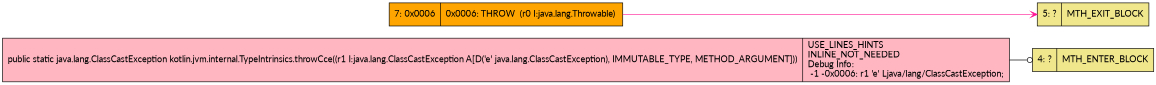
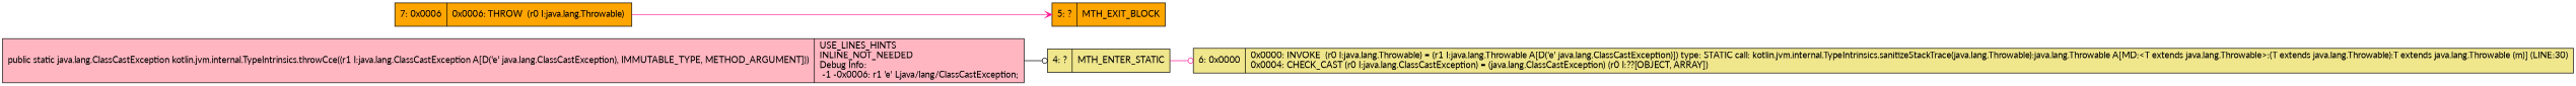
  digraph {
    fontname=Lato
    rankdir=LR
    node [fillcolor=khaki fontname=Lato shape=record style=filled]
    edge [arrowhead=odot color=deeppink fontname=Lato]
-   n1 [label="{4\:\ ?|MTH_ENTER_BLOCK\l}"]
+   n1 [label="{4\:\ ?|MTH_ENTER_STATIC\l}"]
+   n2 [label="{6\:\ 0x0000|0x0000: INVOKE  (r0 I:java.lang.Throwable) = (r1 I:java.lang.Throwable A[D('e' java.lang.ClassCastException)]) type: STATIC call: kotlin.jvm.internal.TypeIntrinsics.sanitizeStackTrace(java.lang.Throwable):java.lang.Throwable A[MD:\<T extends java.lang.Throwable\>:(T extends java.lang.Throwable):T extends java.lang.Throwable (m)] (LINE:30)\l0x0004: CHECK_CAST (r0 I:java.lang.ClassCastException) = (java.lang.ClassCastException) (r0 I:??[OBJECT, ARRAY]) \l}"]
    n3 [fillcolor=orange label="{7\:\ 0x0006|0x0006: THROW  (r0 I:java.lang.Throwable) \l}"]
-   n4 [label="{5\:\ ?|MTH_EXIT_BLOCK\l}"]
+   n4 [fillcolor=orange label="{5\:\ ?|MTH_EXIT_BLOCK\l}"]
    n5 [fillcolor=lightpink label="{public static java.lang.ClassCastException kotlin.jvm.internal.TypeIntrinsics.throwCce((r1 I:java.lang.ClassCastException A[D('e' java.lang.ClassCastException), IMMUTABLE_TYPE, METHOD_ARGUMENT]))  | USE_LINES_HINTS\lINLINE_NOT_NEEDED\lDebug Info:\l  \-1 \-0x0006: r1 'e' Ljava\/lang\/ClassCastException;\l}"]
+   n1 -> n2
    n3 -> n4 [arrowhead=vee]
    n5 -> n1 [color=black]
  }
